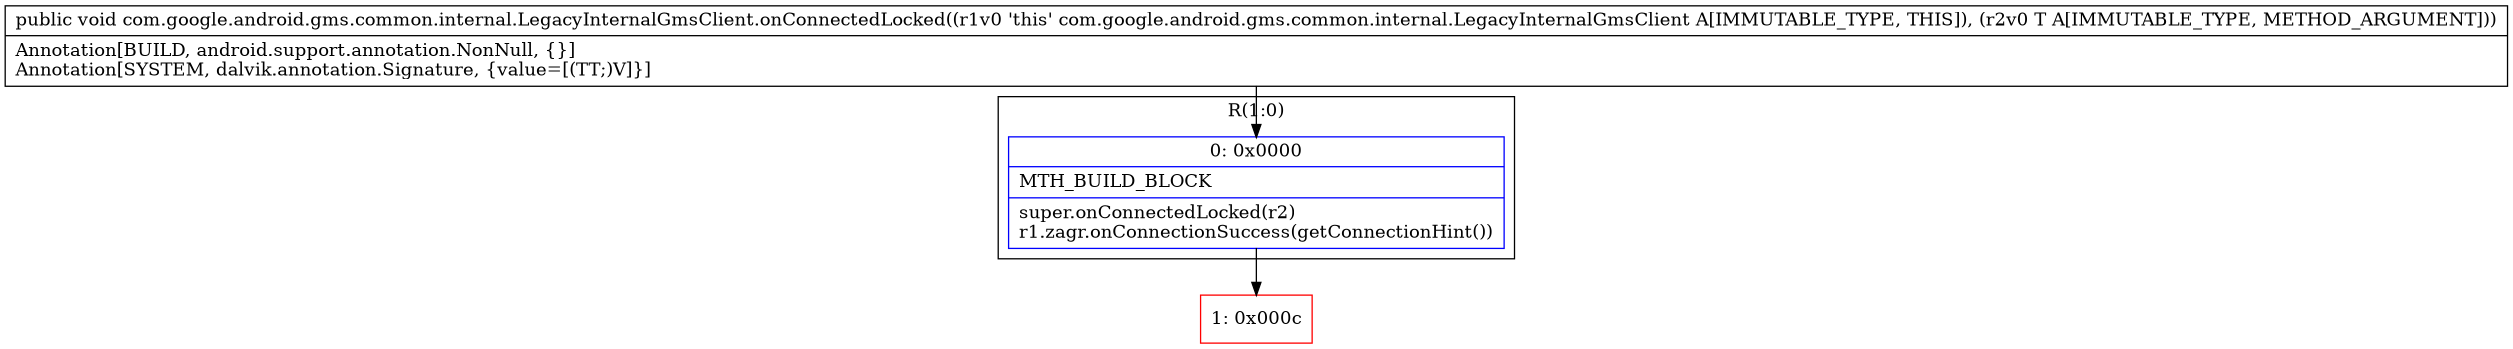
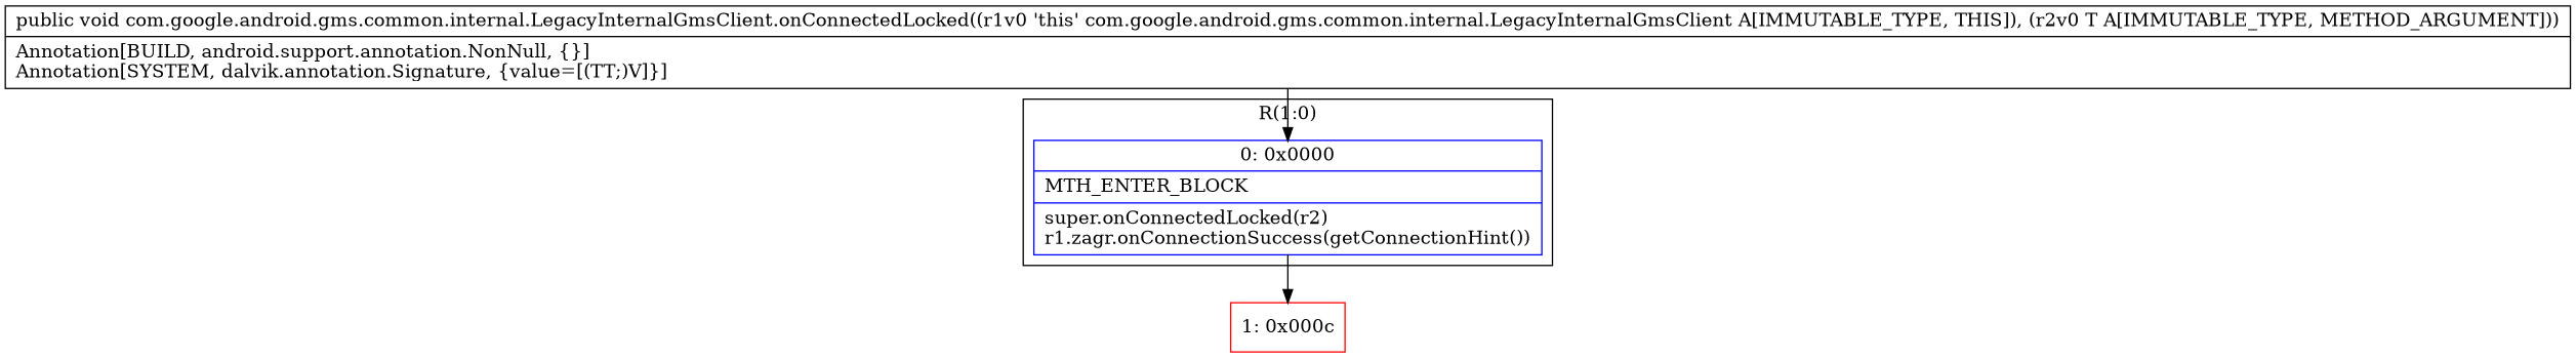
  digraph {
    node [shape=record]
-   n1 [color=blue label="{0\:\ 0x0000|MTH_BUILD_BLOCK\l|super.onConnectedLocked(r2)\lr1.zagr.onConnectionSuccess(getConnectionHint())\l}"]
+   n1 [color=blue label="{0\:\ 0x0000|MTH_ENTER_BLOCK\l|super.onConnectedLocked(r2)\lr1.zagr.onConnectionSuccess(getConnectionHint())\l}"]
    n2 [color=red label="{1\:\ 0x000c}"]
    n3 [label="{public void com.google.android.gms.common.internal.LegacyInternalGmsClient.onConnectedLocked((r1v0 'this' com.google.android.gms.common.internal.LegacyInternalGmsClient A[IMMUTABLE_TYPE, THIS]), (r2v0 T A[IMMUTABLE_TYPE, METHOD_ARGUMENT]))  | Annotation[BUILD, android.support.annotation.NonNull, \{\}]\lAnnotation[SYSTEM, dalvik.annotation.Signature, \{value=[(TT;)V]\}]\l}"]
    subgraph cluster_1 {
      label="R(1:0)"
      n1
    }
    n1 -> n2
    n3 -> n1
  }
